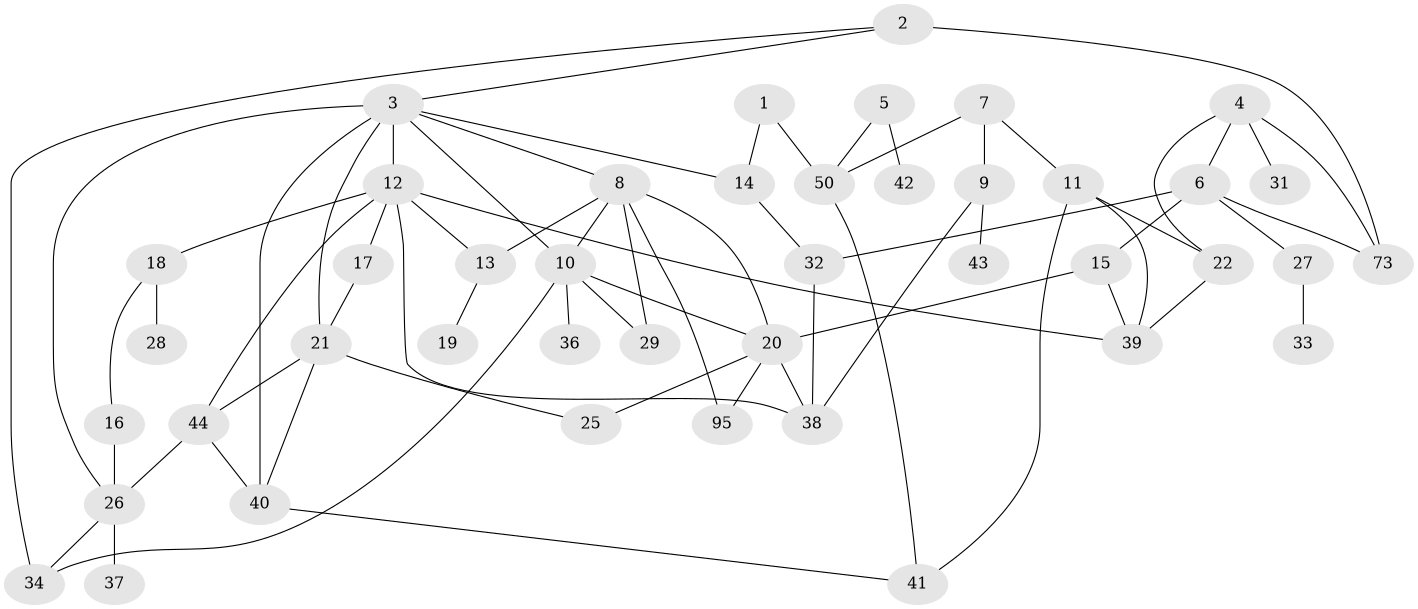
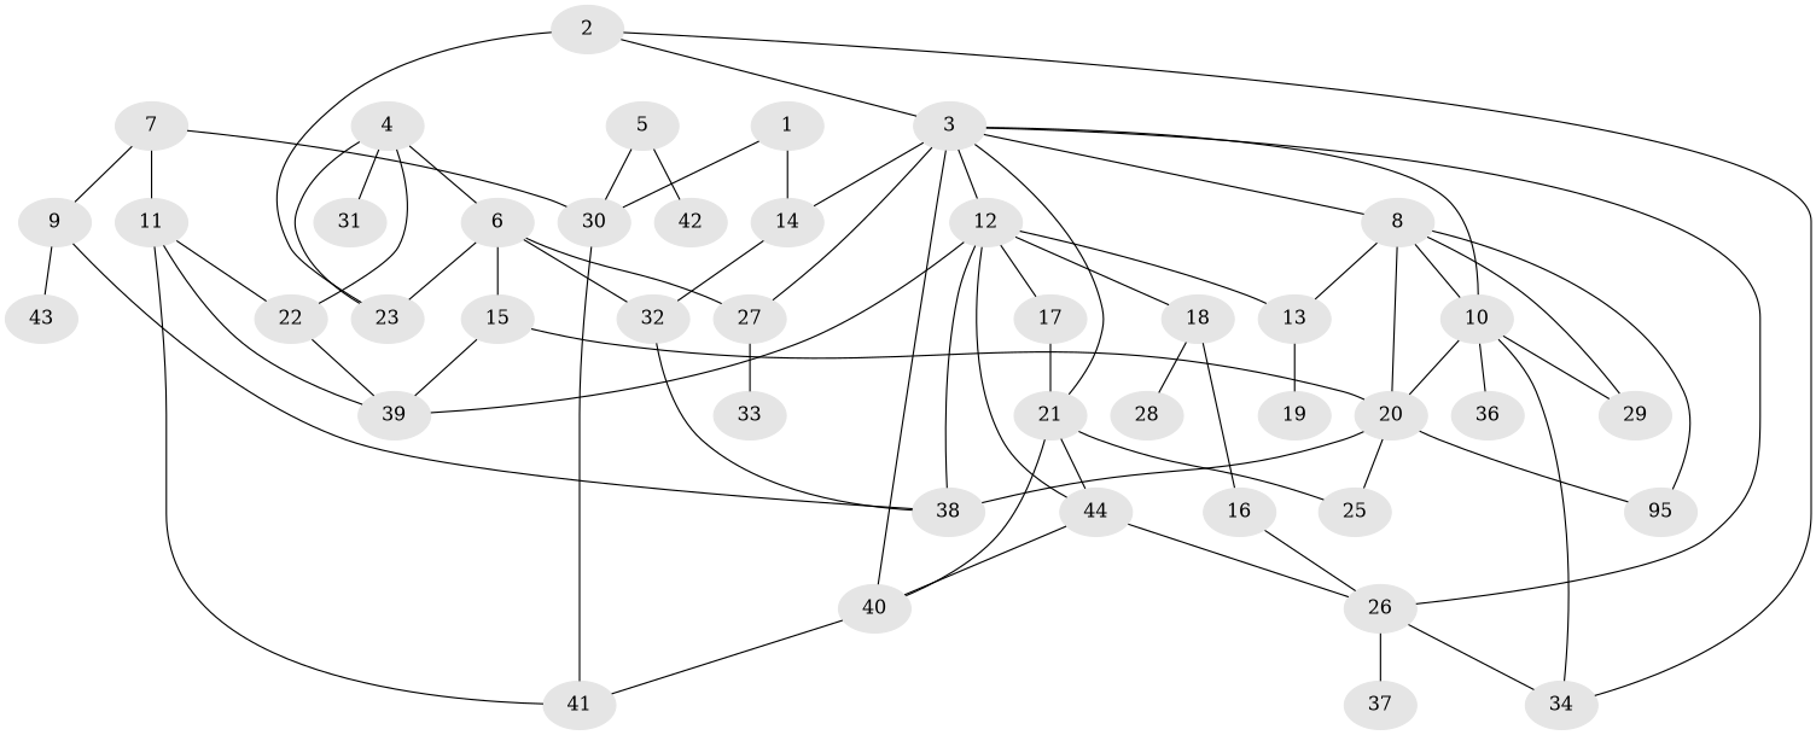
  graph {
    node [color=gray90 style=filled]
    edge [weight=1.0]
    1
    14
-   30 [label=50]
+   30
    32
    41
    2
    3
-   23 [label=73]
+   23
    34
    8
    10
    12
    21
    26
    27
    40
    13
    20
    29
    n20 [label=95]
    36
    38
    39
    17
    18
    n26 [label=44]
    25
    37
    33
    4
    6
    22
    31
    15
    5
    42
    7
    9
    11
    43
    19
    16
    28
    1 -- 14
    1 -- 30
    14 -- 32
    30 -- 41
    32 -- 38
    2 -- 3
    2 -- 23 [weight=2.0]
    2 -- 34
    3 -- 14
    3 -- 8
    3 -- 10
    3 -- 12
    3 -- 21
    3 -- 26
+   3 -- 27
    3 -- 40 [weight=2.0]
    8 -- 10
    8 -- 13
    8 -- 20
    8 -- 29
    8 -- n20
    10 -- 34
    10 -- 20
    10 -- 29
    10 -- 36
    12 -- 13
    12 -- 38
    12 -- 39
    12 -- 17
    12 -- 18
    12 -- n26
    21 -- 40
    21 -- n26
    21 -- 25
    26 -- 34
    26 -- 37 [weight=2.0]
    27 -- 33
    40 -- 41
    13 -- 19
    20 -- n20
    20 -- 38
    20 -- 25
    17 -- 21
    18 -- 16
    18 -- 28
    n26 -- 26
    n26 -- 40
    4 -- 23
    4 -- 6
    4 -- 22
    4 -- 31
    6 -- 32
    6 -- 23
    6 -- 27
    6 -- 15
    22 -- 39
    15 -- 20
    15 -- 39
    5 -- 30
    5 -- 42
    7 -- 30
    7 -- 9
    7 -- 11
    9 -- 38
    9 -- 43
    11 -- 41
    11 -- 39
    11 -- 22
    16 -- 26
  }
